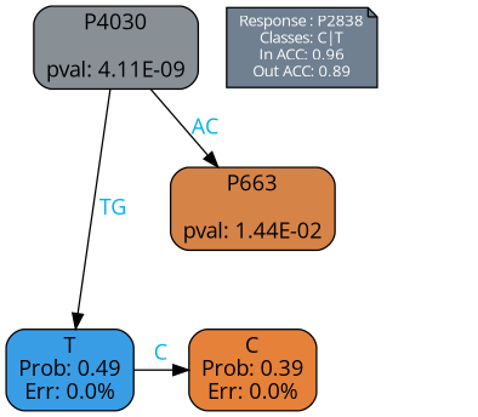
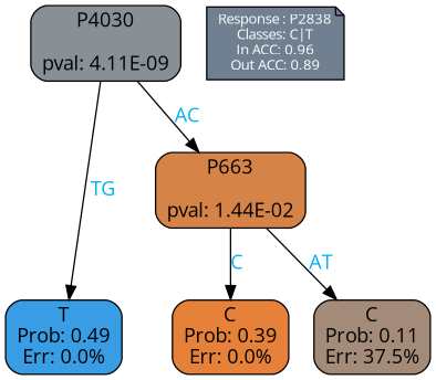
  digraph {
    fontname="Open Sans"
    ranksep=equally
    splines=polylines
    node [color=black fontname="Open Sans" shape=box style="filled, rounded"]
    edge [fontcolor=deepskyblue2 fontname="Open Sans"]
+   n1 [fillcolor="#a48b79" label="C\nProb: 0.11\nErr: 37.5%"]
    n2 [fillcolor="#e58139" label="C\nProb: 0.39\nErr: 0.0%"]
    n3 [fillcolor="#399de5" label="T\nProb: 0.49\nErr: 0.0%"]
    n4 [align=left fillcolor=slategray fontcolor=white fontsize=10 label="Response : P2838\nClasses: C|T\nIn ACC: 0.96\nOut ACC: 0.89\n" shape=note style=filled]
    n5 [fillcolor="#888f95" label="P4030\n\npval: 4.11E-09"]
    n6 [fillcolor="#d68347" label="P663\n\npval: 1.44E-02"]
    subgraph sub_1 {
      rank=same
+     n1
      n2
      n3
    }
    subgraph sub_2 {
      rank=same
      n4
      n5
    }
    n5 -> n3 [label=TG]
    n5 -> n6 [label=AC]
-   n3 -> n2 [label=C]
+   n6 -> n1 [label=AT]
+   n6 -> n2 [label=C]
  }
